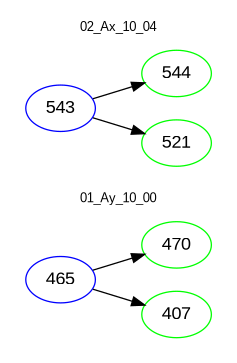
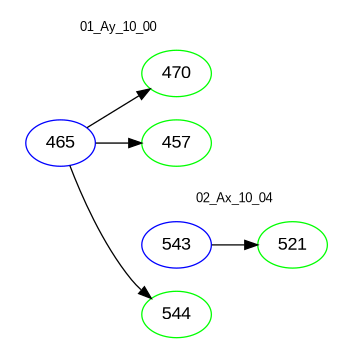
  digraph {
    fontname="Liberation Sans"
    rankdir=LR
    node [color=green fontname="Liberation Sans"]
    edge [color=black fontname="Liberation Sans"]
    n1 [color=blue label=465]
-   n2 [label=407]
+   n2 [label=457]
    n3 [label=470]
    n4 [color=blue label=543]
    n5 [label=521]
    n6 [label=544]
    subgraph cluster_1 {
      color=white
      fontsize=10
      label="01_Ay_10_00"
      n1
      n2
      n3
    }
    subgraph cluster_2 {
      color=white
      fontsize=10
      label="02_Ax_10_04"
      n4
      n5
      n6
    }
    n1 -> n2
    n1 -> n3
    n4 -> n5
-   n4 -> n6
+   n1 -> n6
  }
